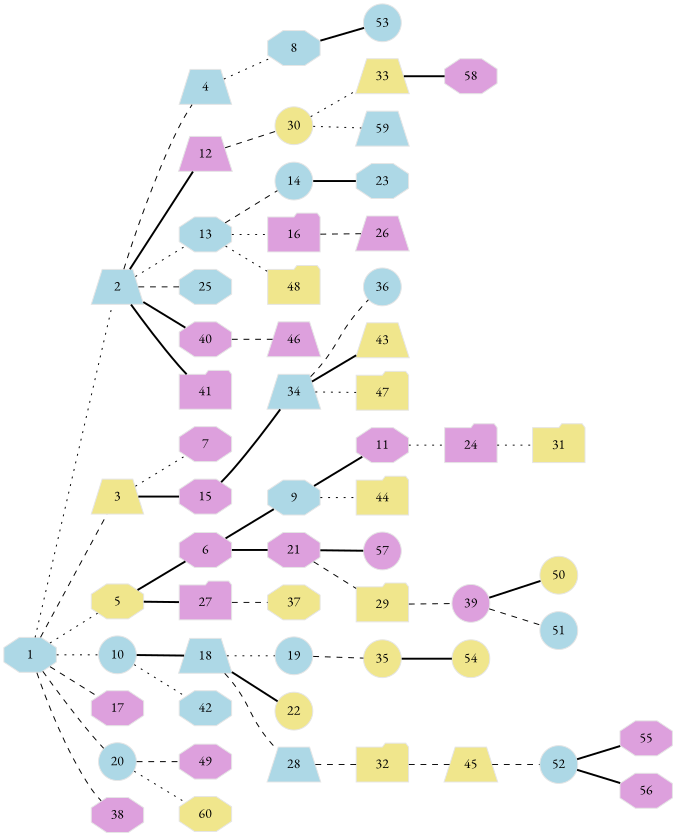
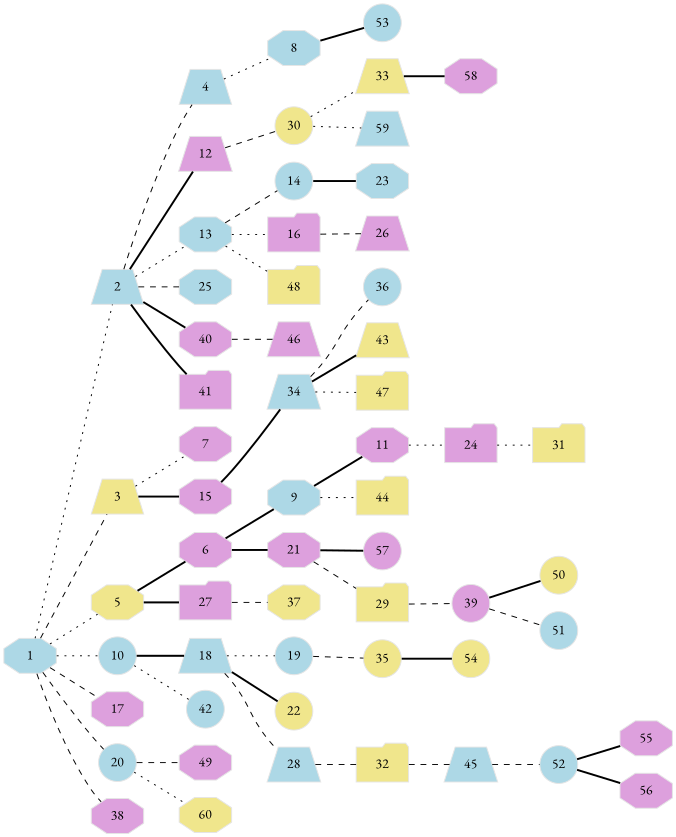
  graph {
    fontname="EB Garamond"
    rankdir=LR
    node [color=gray90 fillcolor=lightblue fontname="EB Garamond" shape=octagon style=filled]
    edge [fontname="EB Garamond" style=dashed]
    2 [shape=trapezium]
    1
    3 [fillcolor=khaki shape=trapezium]
    5 [fillcolor=khaki]
    10 [shape=circle]
    17 [fillcolor=plum]
    20 [shape=circle]
    38 [fillcolor=plum]
    4 [shape=trapezium]
    12 [fillcolor=plum shape=trapezium]
    13
    25
    40 [fillcolor=plum]
    41 [fillcolor=plum shape=folder]
    7 [fillcolor=plum]
    15 [fillcolor=plum]
    6 [fillcolor=plum]
    27 [fillcolor=plum shape=folder]
    18 [shape=trapezium]
-   42
+   42 [shape=circle]
    49 [fillcolor=plum]
    60 [fillcolor=khaki]
    8
    30 [fillcolor=khaki shape=circle]
    14 [shape=circle]
    16 [fillcolor=plum shape=folder]
    48 [fillcolor=khaki shape=folder]
    46 [fillcolor=plum shape=trapezium]
    34 [shape=trapezium]
    53 [shape=circle]
    9
    21 [fillcolor=plum]
    37 [fillcolor=khaki]
    11 [fillcolor=plum]
    44 [fillcolor=khaki shape=folder]
    57 [fillcolor=plum shape=circle]
    29 [fillcolor=khaki shape=folder]
    24 [fillcolor=plum shape=folder]
    19 [shape=circle]
    22 [fillcolor=khaki shape=circle]
    28 [shape=trapezium]
    31 [fillcolor=khaki shape=folder]
    33 [fillcolor=khaki shape=trapezium]
    59 [shape=trapezium]
    23
    26 [fillcolor=plum shape=trapezium]
    36 [shape=circle]
    43 [fillcolor=khaki shape=trapezium]
    47 [fillcolor=khaki shape=folder]
    35 [fillcolor=khaki shape=circle]
    32 [fillcolor=khaki shape=folder]
    54 [fillcolor=khaki shape=circle]
    39 [fillcolor=plum shape=circle]
-   45 [fillcolor=khaki shape=trapezium]
+   45 [shape=trapezium]
    50 [fillcolor=khaki shape=circle]
    51 [shape=circle]
    58 [fillcolor=plum]
    52 [shape=circle]
    55 [fillcolor=plum]
    56 [fillcolor=plum]
    2 -- 4
    2 -- 12 [style=bold]
    2 -- 13 [style=dotted]
    2 -- 25
    2 -- 40 [style=bold]
    2 -- 41 [style=bold]
    1 -- 2 [style=dotted]
    1 -- 3
    1 -- 5 [style=dotted]
    1 -- 10 [style=dotted]
    1 -- 17
    1 -- 20
    1 -- 38
    3 -- 7 [style=dotted]
    3 -- 15 [style=bold]
    5 -- 6 [style=bold]
    5 -- 27 [style=bold]
    10 -- 18 [style=bold]
    10 -- 42 [style=dotted]
    20 -- 49
    20 -- 60 [style=dotted]
    4 -- 8 [style=dotted]
    12 -- 30
    13 -- 14
    13 -- 16 [style=dotted]
    13 -- 48 [style=dotted]
    40 -- 46
    15 -- 34 [style=bold]
    6 -- 9 [style=bold]
    6 -- 21 [style=bold]
    27 -- 37
    18 -- 19 [style=dotted]
    18 -- 22 [style=bold]
    18 -- 28
    8 -- 53 [style=bold]
    30 -- 33 [style=dotted]
    30 -- 59 [style=dotted]
    14 -- 23 [style=bold]
    16 -- 26
    34 -- 36
    34 -- 43 [style=bold]
    34 -- 47 [style=dotted]
    9 -- 11 [style=bold]
    9 -- 44 [style=dotted]
    21 -- 57 [style=bold]
    21 -- 29
    11 -- 24 [style=dotted]
    29 -- 39
    24 -- 31 [style=dotted]
    19 -- 35
    28 -- 32
    33 -- 58 [style=bold]
    35 -- 54 [style=bold]
    32 -- 45
    39 -- 50 [style=bold]
    39 -- 51
    45 -- 52
    52 -- 55 [style=bold]
    52 -- 56 [style=bold]
  }
